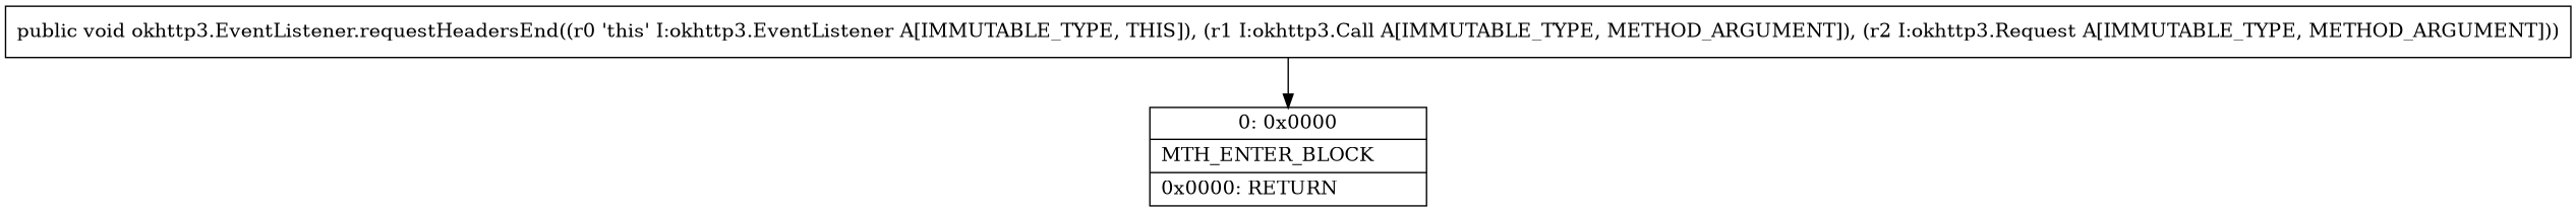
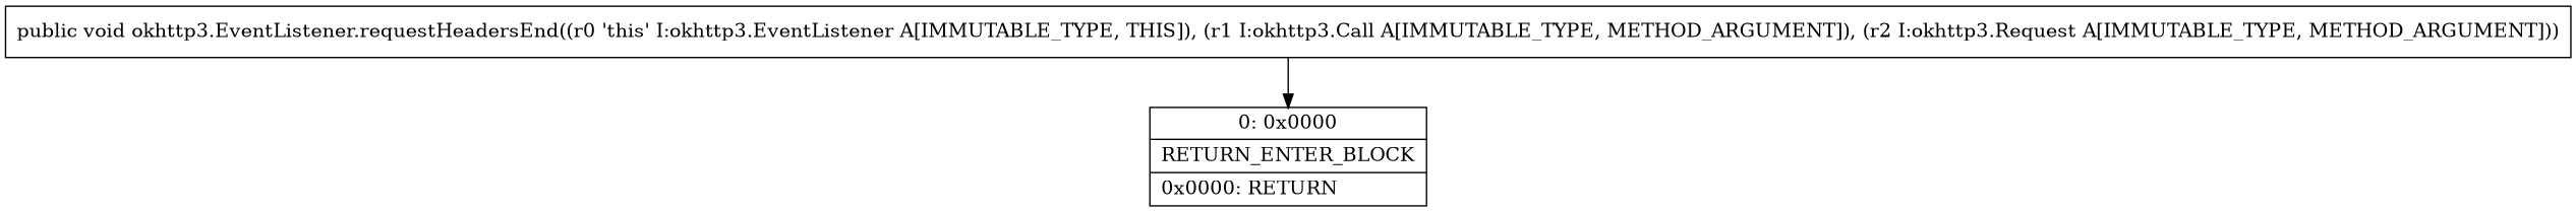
  digraph {
    node [shape=record]
-   n1 [label="{0\:\ 0x0000|MTH_ENTER_BLOCK\l|0x0000: RETURN   \l}"]
+   n1 [label="{0\:\ 0x0000|RETURN_ENTER_BLOCK\l|0x0000: RETURN   \l}"]
    n2 [label="{public void okhttp3.EventListener.requestHeadersEnd((r0 'this' I:okhttp3.EventListener A[IMMUTABLE_TYPE, THIS]), (r1 I:okhttp3.Call A[IMMUTABLE_TYPE, METHOD_ARGUMENT]), (r2 I:okhttp3.Request A[IMMUTABLE_TYPE, METHOD_ARGUMENT])) }"]
    n2 -> n1
  }
